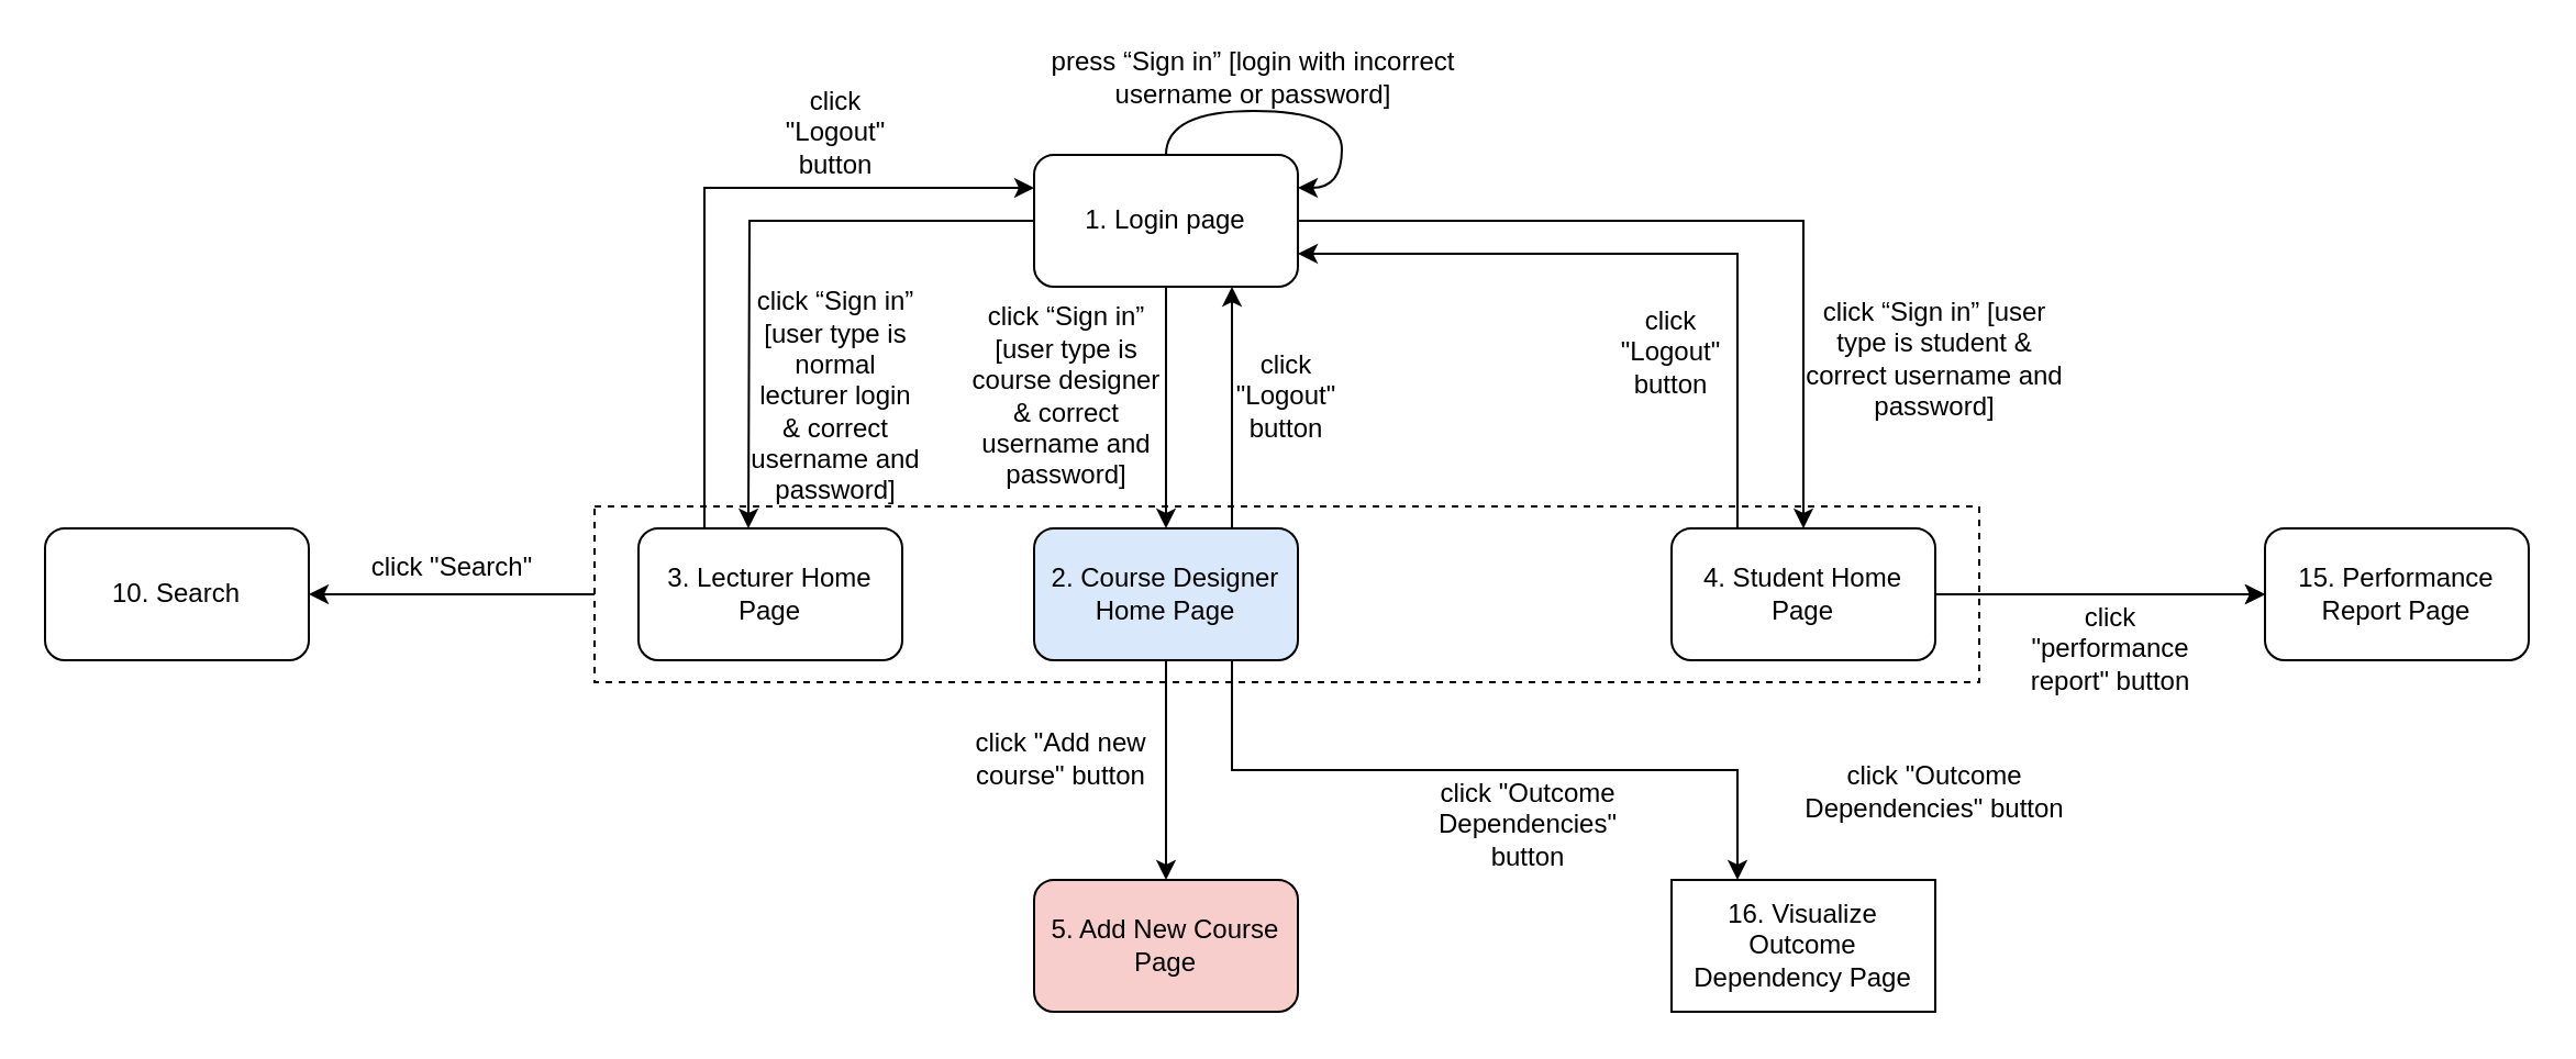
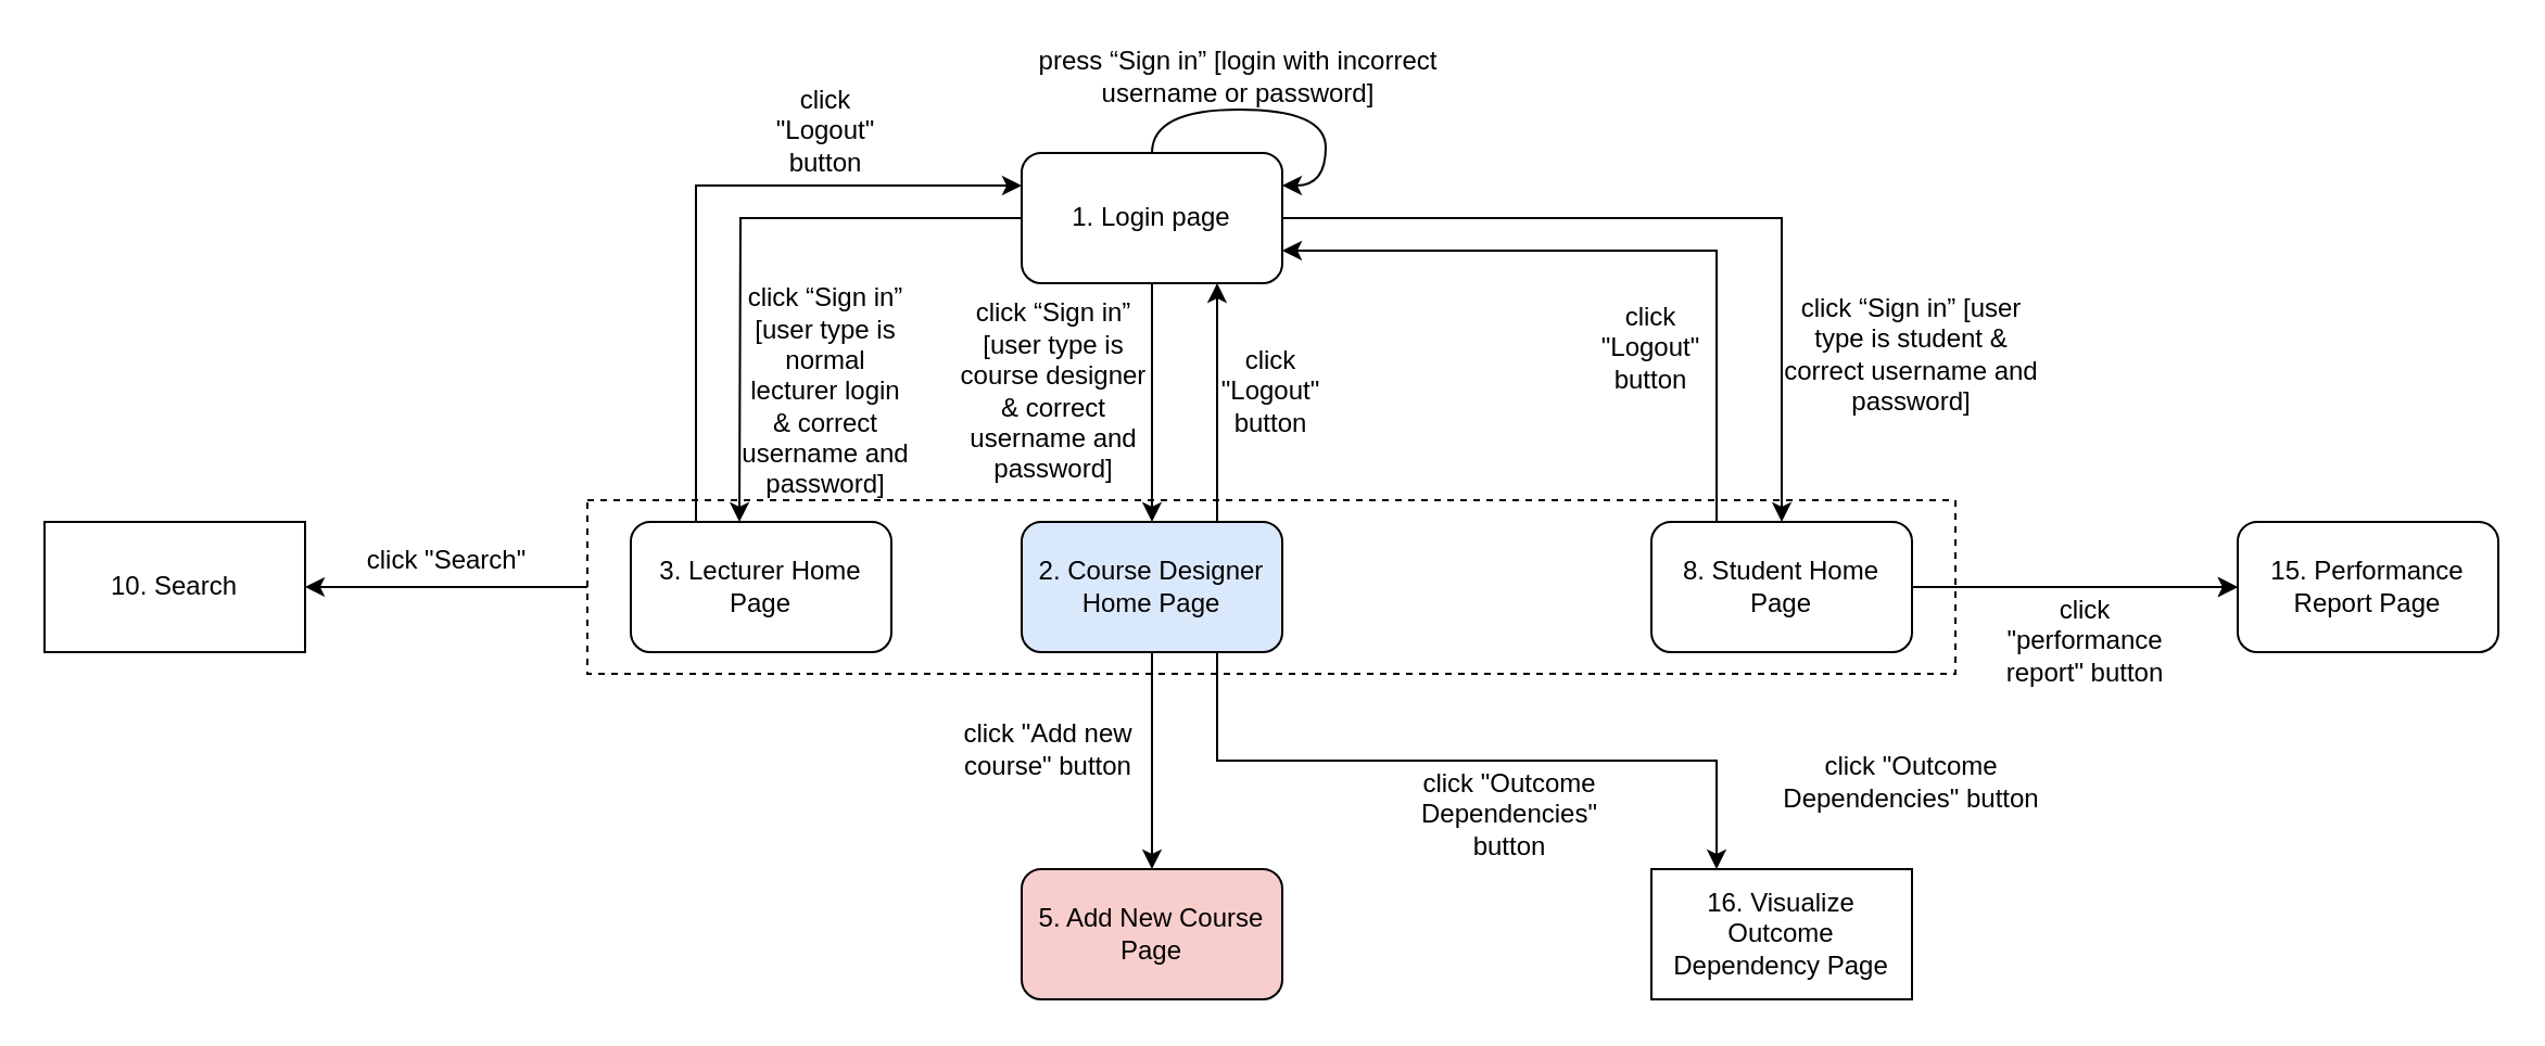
  <mxCell id="0" />
  <mxCell id="1" parent="0" />
  <mxCell id="2" style="edgeStyle=orthogonalEdgeStyle;rounded=0;orthogonalLoop=1;jettySize=auto;html=1;startArrow=none;startFill=0;endArrow=classic;endFill=1;" parent="1" source="3" target="32" edge="1"><mxGeometry relative="1" as="geometry" /></mxCell>
  <mxCell id="3" value="" style="rounded=0;whiteSpace=wrap;html=1;dashed=1;" parent="1" vertex="1"><mxGeometry x="270" y="230" width="630" height="80" as="geometry" /></mxCell>
  <mxCell id="4" style="edgeStyle=orthogonalEdgeStyle;curved=1;rounded=0;orthogonalLoop=1;jettySize=auto;html=1;entryX=0.5;entryY=0;entryDx=0;entryDy=0;" parent="1" source="7" target="12" edge="1"><mxGeometry relative="1" as="geometry"><mxPoint x="530" y="230" as="targetPoint" /></mxGeometry></mxCell>
  <mxCell id="5" style="edgeStyle=orthogonalEdgeStyle;rounded=0;orthogonalLoop=1;jettySize=auto;html=1;" parent="1" source="7" edge="1"><mxGeometry relative="1" as="geometry"><mxPoint x="340" y="240" as="targetPoint" /></mxGeometry></mxCell>
  <mxCell id="6" style="edgeStyle=orthogonalEdgeStyle;rounded=0;orthogonalLoop=1;jettySize=auto;html=1;entryX=0.5;entryY=0;entryDx=0;entryDy=0;" parent="1" source="7" target="21" edge="1"><mxGeometry relative="1" as="geometry"><mxPoint x="820" y="200" as="targetPoint" /></mxGeometry></mxCell>
  <mxCell id="7" value="1. Login page" style="rounded=1;whiteSpace=wrap;html=1;" parent="1" vertex="1"><mxGeometry x="470" y="70" width="120" height="60" as="geometry" /></mxCell>
  <mxCell id="8" style="edgeStyle=orthogonalEdgeStyle;curved=1;rounded=0;orthogonalLoop=1;jettySize=auto;html=1;entryX=1;entryY=0.25;entryDx=0;entryDy=0;" parent="1" source="7" target="7" edge="1"><mxGeometry relative="1" as="geometry" /></mxCell>
  <mxCell id="9" value="press “Sign in” [login with incorrect username or password]" style="text;html=1;strokeColor=none;fillColor=none;align=center;verticalAlign=middle;whiteSpace=wrap;rounded=0;" parent="1" vertex="1"><mxGeometry x="470" y="20" width="200" height="30" as="geometry" /></mxCell>
  <mxCell id="10" style="edgeStyle=orthogonalEdgeStyle;rounded=0;orthogonalLoop=1;jettySize=auto;html=1;" parent="1" source="12" edge="1"><mxGeometry relative="1" as="geometry"><mxPoint x="530" y="400" as="targetPoint" /></mxGeometry></mxCell>
  <mxCell id="11" style="edgeStyle=orthogonalEdgeStyle;rounded=0;orthogonalLoop=1;jettySize=auto;html=1;exitX=0.75;exitY=0;exitDx=0;exitDy=0;entryX=0.75;entryY=1;entryDx=0;entryDy=0;" parent="1" source="12" target="7" edge="1"><mxGeometry relative="1" as="geometry" /></mxCell>
  <mxCell id="12" value="2. Course Designer Home Page" style="rounded=1;whiteSpace=wrap;html=1;fillColor=#dae8fc;" parent="1" vertex="1"><mxGeometry x="470" y="240" width="120" height="60" as="geometry" /></mxCell>
  <mxCell id="13" value="click “Sign in” [user type is student &amp;amp; correct username and password]" style="text;html=1;strokeColor=none;fillColor=none;align=center;verticalAlign=middle;whiteSpace=wrap;rounded=0;" parent="1" vertex="1"><mxGeometry x="820" y="140" width="120" height="45" as="geometry" /></mxCell>
  <mxCell id="14" style="edgeStyle=orthogonalEdgeStyle;rounded=0;orthogonalLoop=1;jettySize=auto;html=1;exitX=0.75;exitY=1;exitDx=0;exitDy=0;entryX=0.25;entryY=0;entryDx=0;entryDy=0;" parent="1" source="12" target="33" edge="1"><mxGeometry relative="1" as="geometry"><mxPoint x="240" y="140" as="targetPoint" /></mxGeometry></mxCell>
  <mxCell id="15" style="edgeStyle=orthogonalEdgeStyle;rounded=0;orthogonalLoop=1;jettySize=auto;html=1;exitX=0.25;exitY=0;exitDx=0;exitDy=0;entryX=0;entryY=0.25;entryDx=0;entryDy=0;" parent="1" source="16" target="7" edge="1"><mxGeometry relative="1" as="geometry"><mxPoint x="350" y="50" as="targetPoint" /></mxGeometry></mxCell>
  <mxCell id="16" value="3. Lecturer Home Page" style="rounded=1;whiteSpace=wrap;html=1;" parent="1" vertex="1"><mxGeometry x="290" y="240" width="120" height="60" as="geometry" /></mxCell>
  <mxCell id="17" value="click&amp;nbsp;“Sign in” [user type is course designer &amp;amp; correct username and password]" style="text;html=1;strokeColor=none;fillColor=none;align=center;verticalAlign=middle;whiteSpace=wrap;rounded=0;" parent="1" vertex="1"><mxGeometry x="440" y="135" width="90" height="90" as="geometry" /></mxCell>
  <mxCell id="18" style="edgeStyle=orthogonalEdgeStyle;rounded=0;orthogonalLoop=1;jettySize=auto;html=1;" parent="1" source="21" edge="1"><mxGeometry relative="1" as="geometry"><mxPoint x="1030" y="270" as="targetPoint" /></mxGeometry></mxCell>
  <mxCell id="19" style="edgeStyle=orthogonalEdgeStyle;rounded=0;orthogonalLoop=1;jettySize=auto;html=1;exitX=0.25;exitY=0;exitDx=0;exitDy=0;entryX=1;entryY=0.75;entryDx=0;entryDy=0;" parent="1" source="21" target="7" edge="1"><mxGeometry relative="1" as="geometry" /></mxCell>
  <mxCell id="20" style="edgeStyle=orthogonalEdgeStyle;curved=1;orthogonalLoop=1;jettySize=auto;html=1;startArrow=none;startFill=0;endArrow=classic;endFill=1;" parent="1" source="21" target="24" edge="1"><mxGeometry relative="1" as="geometry" /></mxCell>
- <mxCell id="21" value="4. Student Home Page" style="rounded=1;whiteSpace=wrap;html=1;" parent="1" vertex="1"><mxGeometry x="760" y="240" width="120" height="60" as="geometry" /></mxCell>
+ <mxCell id="21" value="8. Student Home Page" style="rounded=1;whiteSpace=wrap;html=1;" parent="1" vertex="1"><mxGeometry x="760" y="240" width="120" height="60" as="geometry" /></mxCell>
  <mxCell id="22" value="click &quot;Add new course&quot; button" style="text;html=1;strokeColor=none;fillColor=none;align=center;verticalAlign=middle;whiteSpace=wrap;rounded=0;" parent="1" vertex="1"><mxGeometry x="435" y="330" width="95" height="30" as="geometry" /></mxCell>
  <mxCell id="23" value="5. Add New Course Page" style="rounded=1;whiteSpace=wrap;html=1;fillColor=#f8cecc;" parent="1" vertex="1"><mxGeometry x="470" y="400" width="120" height="60" as="geometry" /></mxCell>
  <mxCell id="24" value="15. Performance Report Page" style="rounded=1;whiteSpace=wrap;html=1;" parent="1" vertex="1"><mxGeometry x="1030" y="240" width="120" height="60" as="geometry" /></mxCell>
  <mxCell id="25" value="click &quot;performance report&quot; button" style="text;html=1;strokeColor=none;fillColor=none;align=center;verticalAlign=middle;whiteSpace=wrap;rounded=0;" parent="1" vertex="1"><mxGeometry x="920" y="275" width="80" height="40" as="geometry" /></mxCell>
  <mxCell id="26" value="click &quot;Outcome Dependencies&quot; button" style="text;html=1;strokeColor=none;fillColor=none;align=center;verticalAlign=middle;whiteSpace=wrap;rounded=0;" parent="1" vertex="1"><mxGeometry x="650" y="360" width="90" height="30" as="geometry" /></mxCell>
  <mxCell id="27" value="click &quot;Outcome &lt;br&gt;Dependencies&quot; button" style="text;html=1;strokeColor=none;fillColor=none;align=center;verticalAlign=middle;whiteSpace=wrap;rounded=0;" parent="1" vertex="1"><mxGeometry x="820" y="350" width="120" height="20" as="geometry" /></mxCell>
  <mxCell id="28" value="click &quot;Logout&quot; button" style="text;html=1;strokeColor=none;fillColor=none;align=center;verticalAlign=middle;whiteSpace=wrap;rounded=0;" parent="1" vertex="1"><mxGeometry x="360" y="50" width="40" height="20" as="geometry" /></mxCell>
  <mxCell id="29" value="click &quot;Logout&quot; button" style="text;html=1;strokeColor=none;fillColor=none;align=center;verticalAlign=middle;whiteSpace=wrap;rounded=0;" parent="1" vertex="1"><mxGeometry x="740" y="150" width="40" height="20" as="geometry" /></mxCell>
  <mxCell id="30" value="click &quot;Logout&quot; button" style="text;html=1;strokeColor=none;fillColor=none;align=center;verticalAlign=middle;whiteSpace=wrap;rounded=0;" parent="1" vertex="1"><mxGeometry x="565" y="170" width="40" height="20" as="geometry" /></mxCell>
  <mxCell id="31" value="click&amp;nbsp;“Sign in” [user type is normal lecturer login &amp;amp; correct username and password]" style="text;html=1;strokeColor=none;fillColor=none;align=center;verticalAlign=middle;whiteSpace=wrap;rounded=0;" parent="1" vertex="1"><mxGeometry x="340" y="140" width="80" height="80" as="geometry" /></mxCell>
- <mxCell id="32" value="10. Search" style="rounded=1;whiteSpace=wrap;html=1;" parent="1" vertex="1"><mxGeometry x="20" y="240" width="120" height="60" as="geometry" /></mxCell>
+ <mxCell id="32" value="10. Search" style="whiteSpace=wrap;html=1;rounded=0;" parent="1" vertex="1"><mxGeometry x="20" y="240" width="120" height="60" as="geometry" /></mxCell>
  <mxCell id="33" value="16. Visualize Outcome Dependency Page" style="whiteSpace=wrap;html=1;rounded=0;" parent="1" vertex="1"><mxGeometry x="760" y="400" width="120" height="60" as="geometry" /></mxCell>
  <mxCell id="34" value="click &quot;Search&quot;" style="text;html=1;align=center;verticalAlign=middle;resizable=0;points=[];autosize=1;" parent="1" vertex="1"><mxGeometry x="160" y="248" width="90" height="20" as="geometry" /></mxCell>
